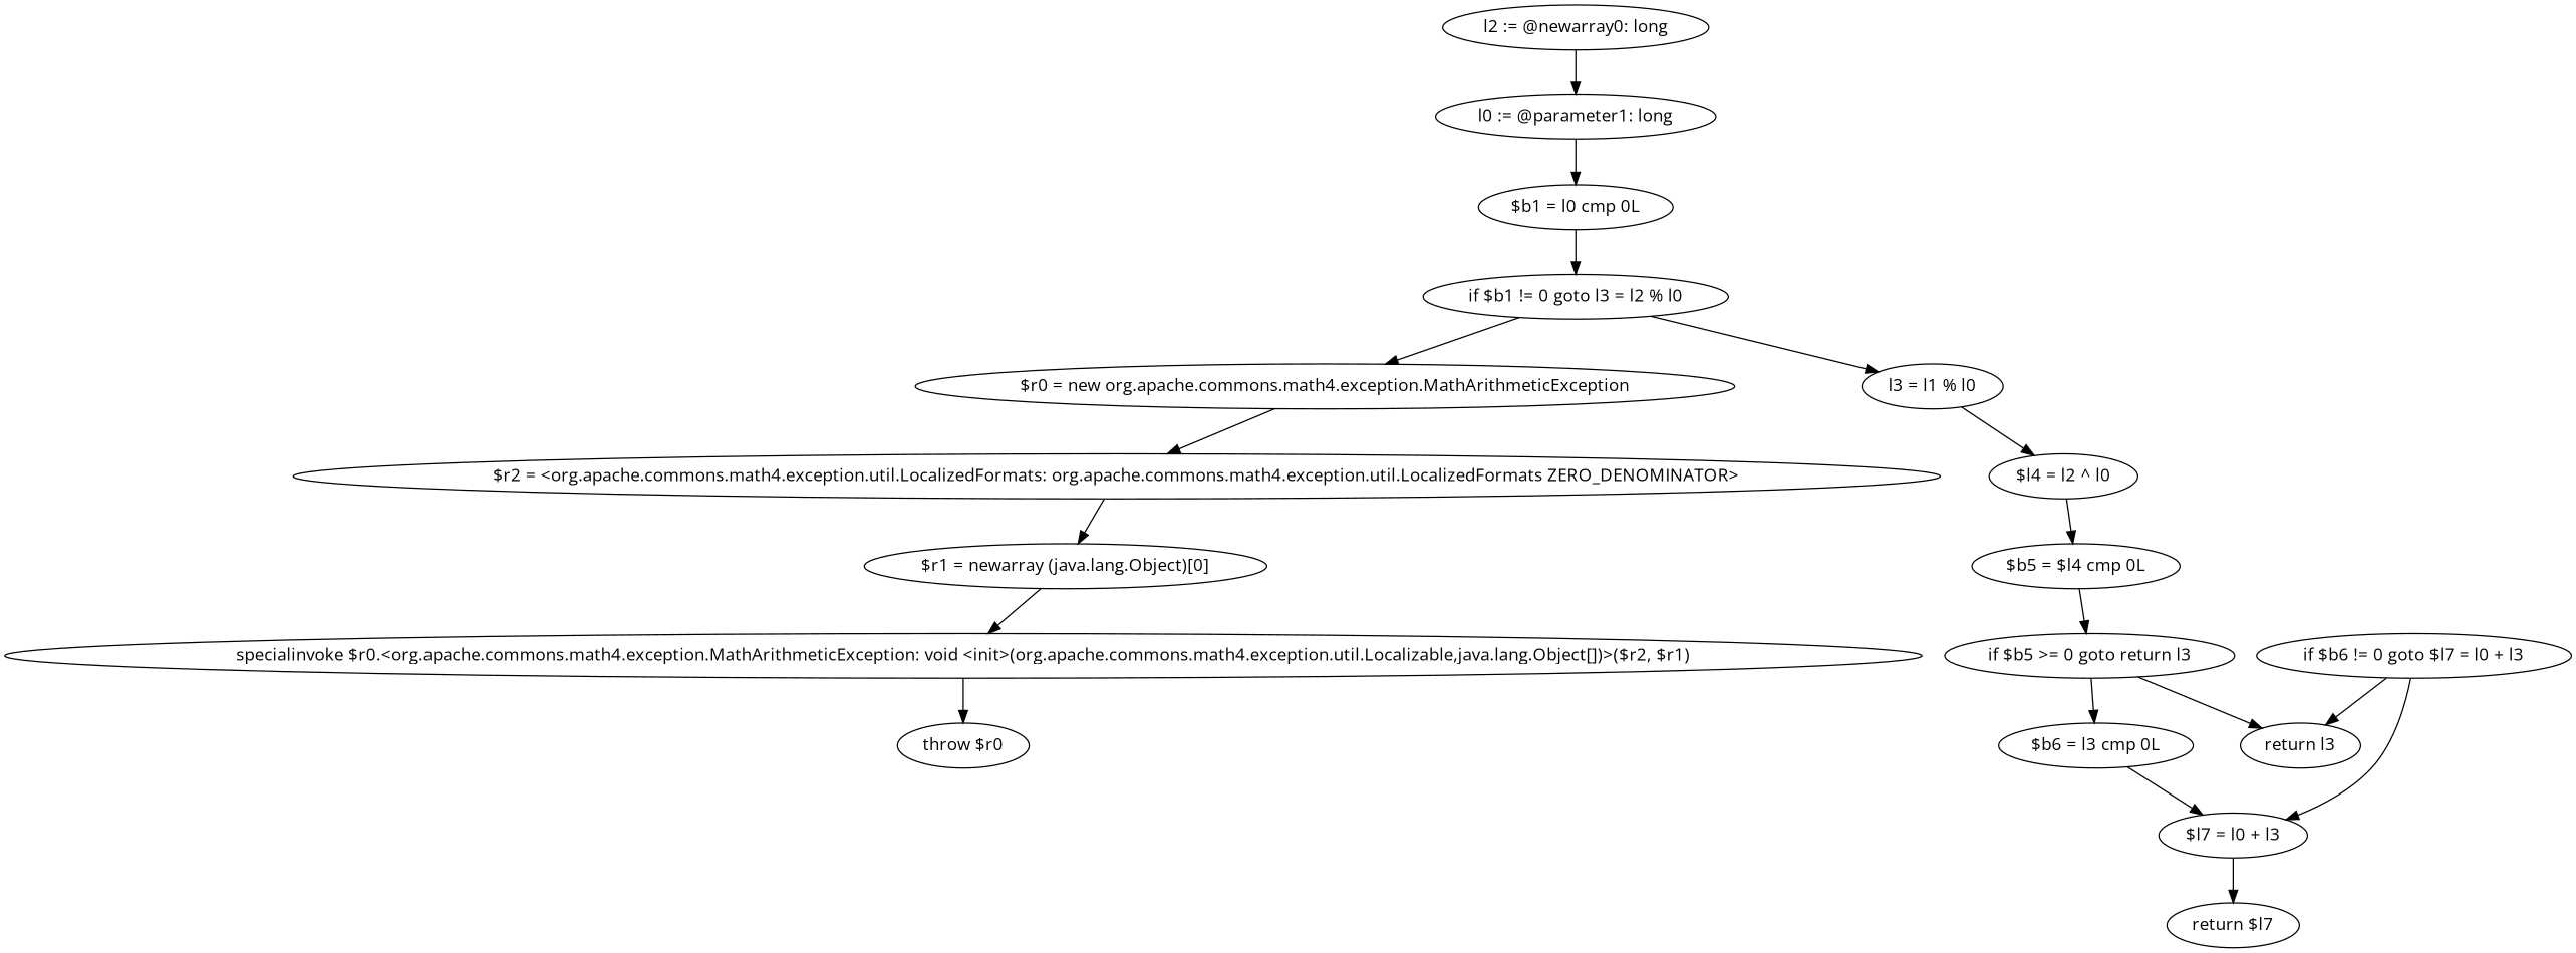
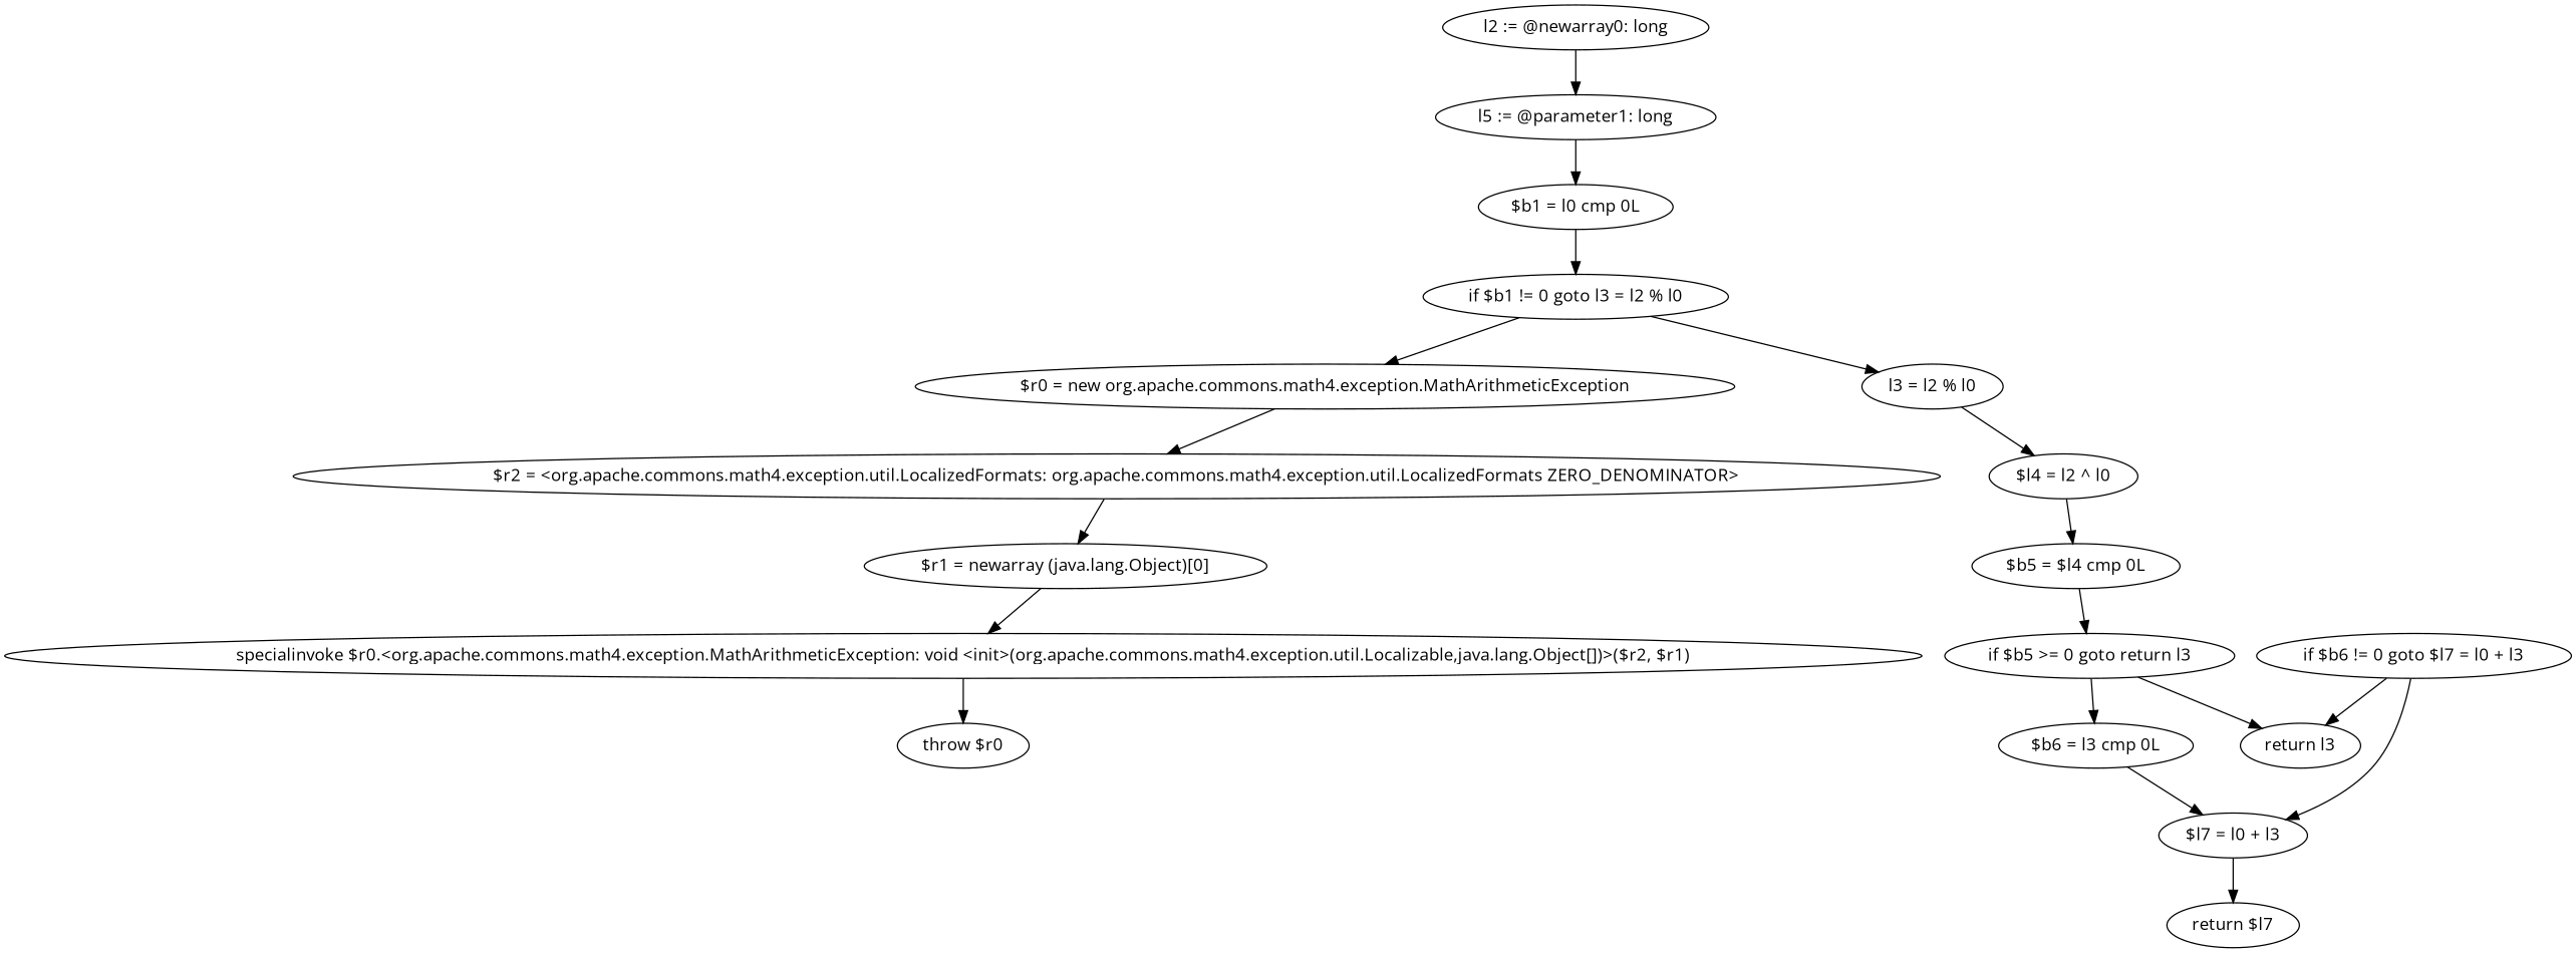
  digraph {
    fontname="Open Sans"
    node [fontname="Open Sans"]
    edge [fontname="Open Sans"]
    n1 [label="l2 := @newarray0: long"]
-   "l0 := @parameter1: long"
+   "l0 := @parameter1: long" [label="l5 := @parameter1: long"]
    "$b1 = l0 cmp 0L"
    "if $b1 != 0 goto l3 = l2 % l0"
    "$r0 = new org.apache.commons.math4.exception.MathArithmeticException"
-   "l3 = l2 % l0" [label="l3 = l1 % l0"]
+   "l3 = l2 % l0"
    "$r2 = <org.apache.commons.math4.exception.util.LocalizedFormats: org.apache.commons.math4.exception.util.LocalizedFormats ZERO_DENOMINATOR>"
    "$l4 = l2 ^ l0"
    "$r1 = newarray (java.lang.Object)[0]"
    "specialinvoke $r0.<org.apache.commons.math4.exception.MathArithmeticException: void <init>(org.apache.commons.math4.exception.util.Localizable,java.lang.Object[])>($r2, $r1)"
    "throw $r0"
    "$b5 = $l4 cmp 0L"
    "if $b5 >= 0 goto return l3"
    "$b6 = l3 cmp 0L"
    "return l3"
    "$l7 = l0 + l3"
    "if $b6 != 0 goto $l7 = l0 + l3"
    "return $l7"
    n1 -> "l0 := @parameter1: long"
    "l0 := @parameter1: long" -> "$b1 = l0 cmp 0L"
    "$b1 = l0 cmp 0L" -> "if $b1 != 0 goto l3 = l2 % l0"
    "if $b1 != 0 goto l3 = l2 % l0" -> "$r0 = new org.apache.commons.math4.exception.MathArithmeticException"
    "if $b1 != 0 goto l3 = l2 % l0" -> "l3 = l2 % l0"
    "$r0 = new org.apache.commons.math4.exception.MathArithmeticException" -> "$r2 = <org.apache.commons.math4.exception.util.LocalizedFormats: org.apache.commons.math4.exception.util.LocalizedFormats ZERO_DENOMINATOR>"
    "l3 = l2 % l0" -> "$l4 = l2 ^ l0"
    "$r2 = <org.apache.commons.math4.exception.util.LocalizedFormats: org.apache.commons.math4.exception.util.LocalizedFormats ZERO_DENOMINATOR>" -> "$r1 = newarray (java.lang.Object)[0]"
    "$l4 = l2 ^ l0" -> "$b5 = $l4 cmp 0L"
    "$r1 = newarray (java.lang.Object)[0]" -> "specialinvoke $r0.<org.apache.commons.math4.exception.MathArithmeticException: void <init>(org.apache.commons.math4.exception.util.Localizable,java.lang.Object[])>($r2, $r1)"
    "specialinvoke $r0.<org.apache.commons.math4.exception.MathArithmeticException: void <init>(org.apache.commons.math4.exception.util.Localizable,java.lang.Object[])>($r2, $r1)" -> "throw $r0"
    "$b5 = $l4 cmp 0L" -> "if $b5 >= 0 goto return l3"
    "if $b5 >= 0 goto return l3" -> "$b6 = l3 cmp 0L"
    "if $b5 >= 0 goto return l3" -> "return l3"
    "$b6 = l3 cmp 0L" -> "$l7 = l0 + l3"
    "$l7 = l0 + l3" -> "return $l7"
    "if $b6 != 0 goto $l7 = l0 + l3" -> "return l3"
    "if $b6 != 0 goto $l7 = l0 + l3" -> "$l7 = l0 + l3"
  }
